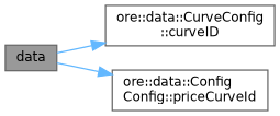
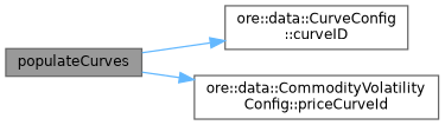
  digraph {
    rankdir=LR
    node [color=grey40 fillcolor=white fontname=Helvetica fontsize=10 shape=box style=filled]
    edge [color=steelblue1 fontname=Helvetica fontsize=10 labelfontname=Helvetica labelfontsize=10 style=solid]
-   n1 [color=gray40 fillcolor=grey60 fontcolor=black height=0.2 label=data width=0.4]
+   n1 [color=gray40 fillcolor=grey60 fontcolor=black height=0.2 label=populateCurves width=0.4]
    n2 [height=0.2 label="ore::data::CurveConfig\l::curveID" width=0.4]
-   n3 [height=0.2 label="ore::data::Config\lConfig::priceCurveId" width=0.4]
+   n3 [height=0.2 label="ore::data::CommodityVolatility\lConfig::priceCurveId" width=0.4]
    n1 -> n2
    n1 -> n3
  }
